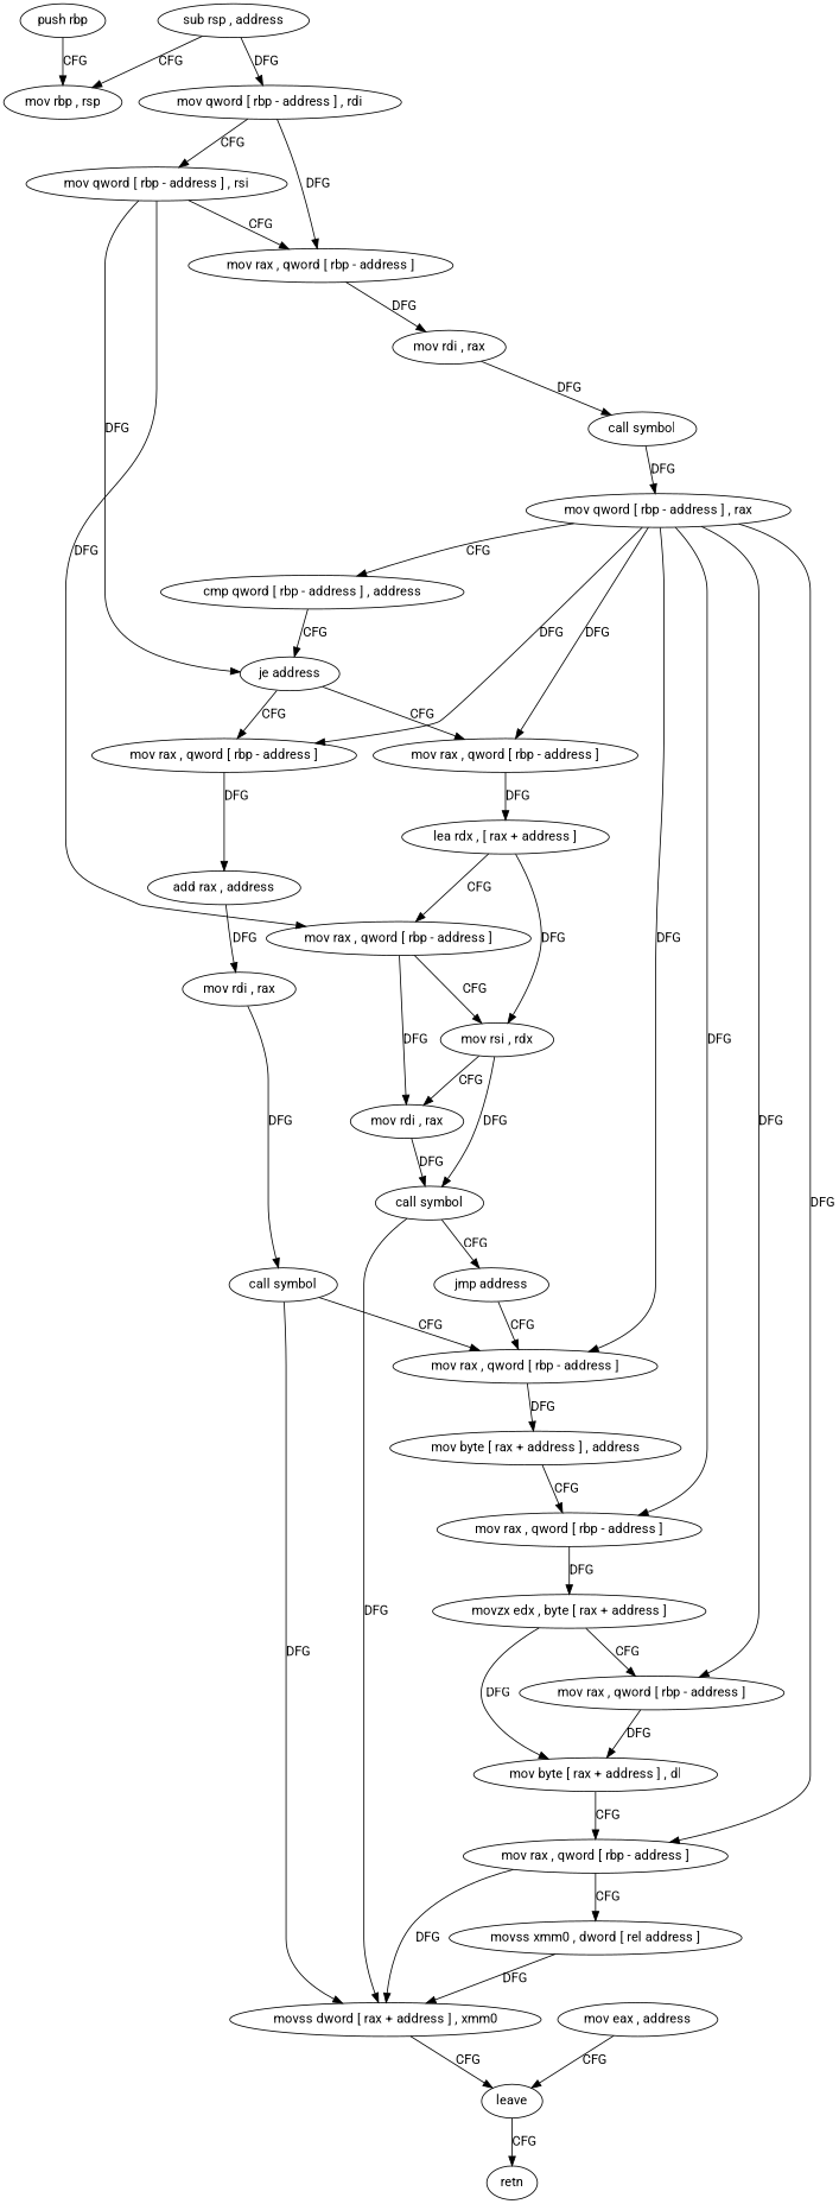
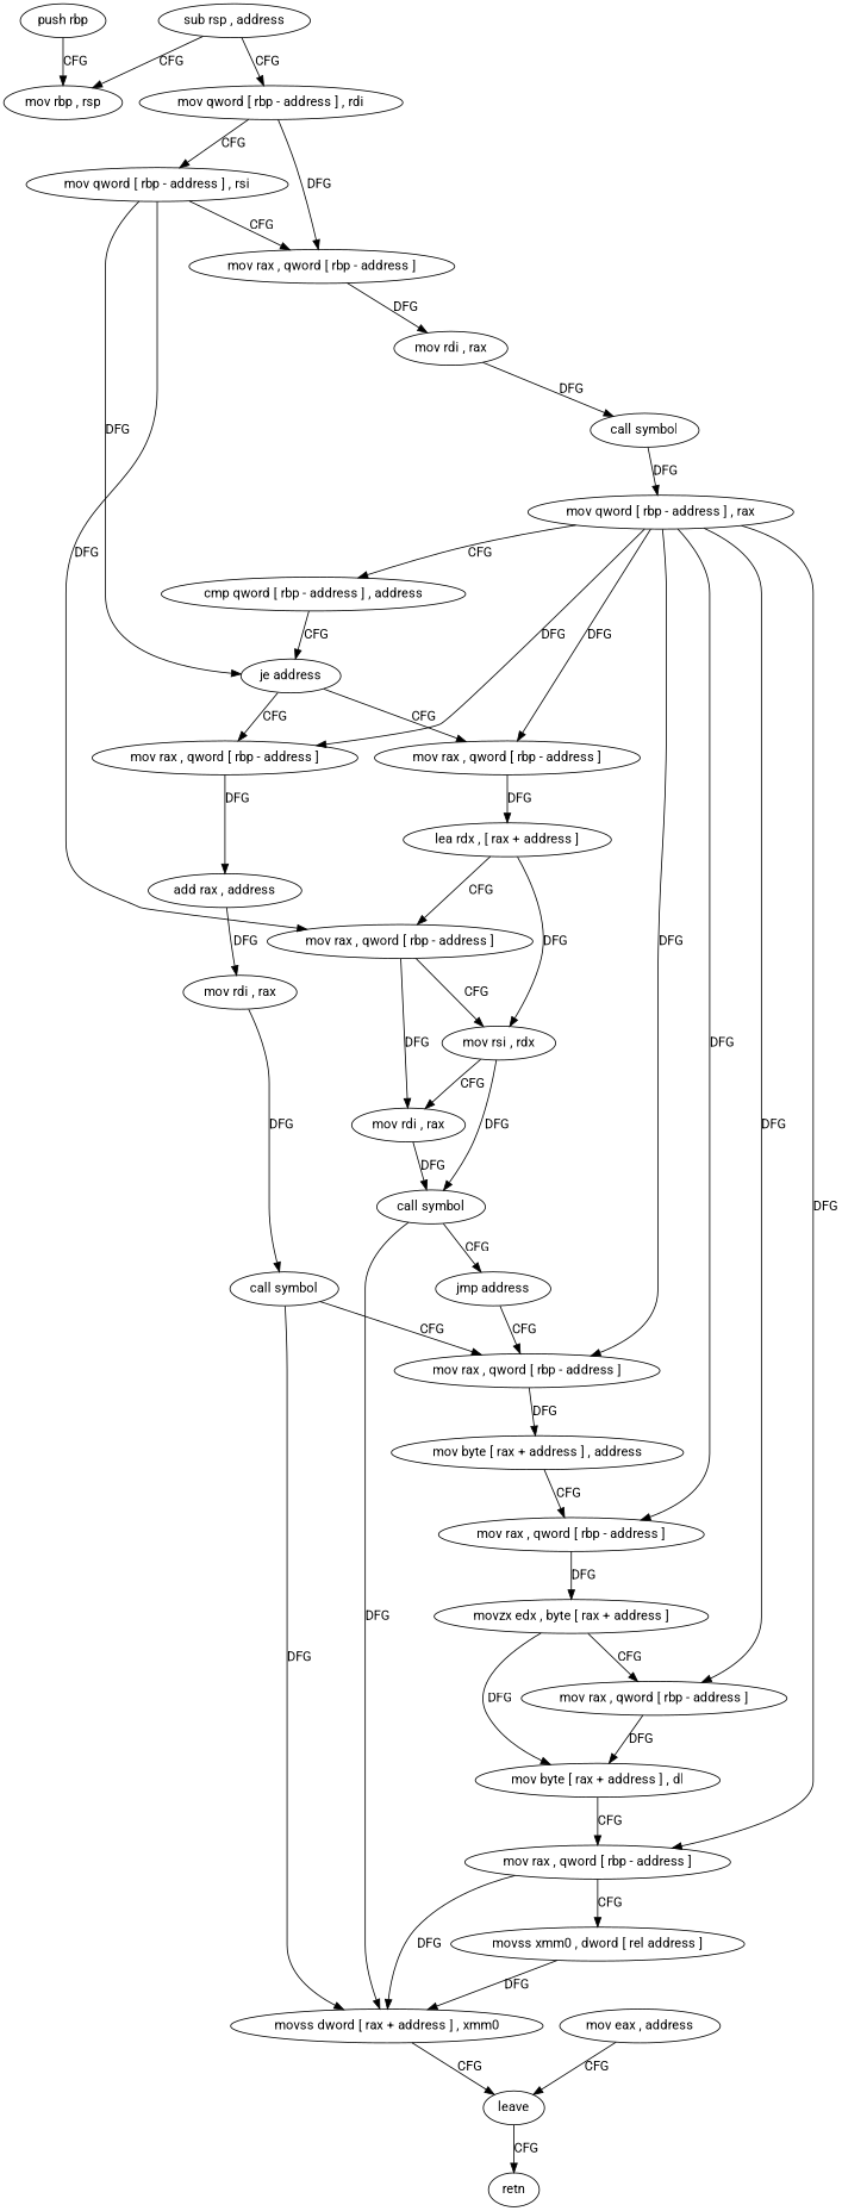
  digraph {
    fontname=Roboto
    node [fontname=Roboto]
    edge [fontname=Roboto]
    n1 [label="push rbp"]
    n2 [label="mov rbp , rsp"]
    n3 [label="sub rsp , address"]
    n4 [label="mov qword [ rbp - address ] , rdi"]
    n5 [label="mov qword [ rbp - address ] , rsi"]
    n6 [label="mov rax , qword [ rbp - address ]"]
    n7 [label="je address"]
    n8 [label="mov rax , qword [ rbp - address ]"]
    n9 [label="mov rdi , rax"]
    n10 [label="mov rax , qword [ rbp - address ]"]
    n11 [label="mov rax , qword [ rbp - address ]"]
    n12 [label="mov rsi , rdx"]
    n13 [label="mov rdi , rax"]
    n14 [label="call symbol"]
    n15 [label="mov qword [ rbp - address ] , rax"]
    n16 [label="cmp qword [ rbp - address ] , address"]
    n17 [label="mov rax , qword [ rbp - address ]"]
    n18 [label="mov rax , qword [ rbp - address ]"]
    n19 [label="mov rax , qword [ rbp - address ]"]
    n20 [label="mov rax , qword [ rbp - address ]"]
    n21 [label="add rax , address"]
    n22 [label="lea rdx , [ rax + address ]"]
    n23 [label="mov byte [ rax + address ] , address"]
    n24 [label="movzx edx , byte [ rax + address ]"]
    n25 [label="mov byte [ rax + address ] , dl"]
    n26 [label="movss dword [ rax + address ] , xmm0"]
    n27 [label="movss xmm0 , dword [ rel address ]"]
    n28 [label="mov rdi , rax"]
    n29 [label="call symbol"]
    n30 [label=leave]
    n31 [label="call symbol"]
    n32 [label="jmp address"]
    n33 [label="mov eax , address"]
    n34 [label=retn]
    n1 -> n2 [label=CFG]
    n3 -> n2 [label=CFG]
-   n3 -> n4 [label=DFG]
+   n3 -> n4 [label=CFG]
    n4 -> n5 [label=CFG]
    n4 -> n6 [label=DFG]
    n5 -> n6 [label=CFG]
    n5 -> n7 [label=DFG]
    n5 -> n8 [label=DFG]
    n6 -> n9 [label=DFG]
    n7 -> n10 [label=CFG]
    n7 -> n11 [label=CFG]
    n8 -> n12 [label=CFG]
    n8 -> n13 [label=DFG]
    n9 -> n14 [label=DFG]
    n10 -> n21 [label=DFG]
    n11 -> n22 [label=DFG]
    n12 -> n13 [label=CFG]
    n12 -> n31 [label=DFG]
    n13 -> n31 [label=DFG]
    n14 -> n15 [label=DFG]
    n15 -> n10 [label=DFG]
    n15 -> n11 [label=DFG]
    n15 -> n16 [label=CFG]
    n15 -> n17 [label=DFG]
    n15 -> n18 [label=DFG]
    n15 -> n19 [label=DFG]
    n15 -> n20 [label=DFG]
    n16 -> n7 [label=CFG]
    n17 -> n23 [label=DFG]
    n18 -> n24 [label=DFG]
    n19 -> n25 [label=DFG]
    n20 -> n26 [label=DFG]
    n20 -> n27 [label=CFG]
    n21 -> n28 [label=DFG]
    n22 -> n8 [label=CFG]
    n22 -> n12 [label=DFG]
    n23 -> n18 [label=CFG]
    n24 -> n19 [label=CFG]
    n24 -> n25 [label=DFG]
    n25 -> n20 [label=CFG]
    n26 -> n30 [label=CFG]
    n27 -> n26 [label=DFG]
    n28 -> n29 [label=DFG]
    n29 -> n17 [label=CFG]
    n29 -> n26 [label=DFG]
    n30 -> n34 [label=CFG]
    n31 -> n26 [label=DFG]
    n31 -> n32 [label=CFG]
    n32 -> n17 [label=CFG]
    n33 -> n30 [label=CFG]
  }
